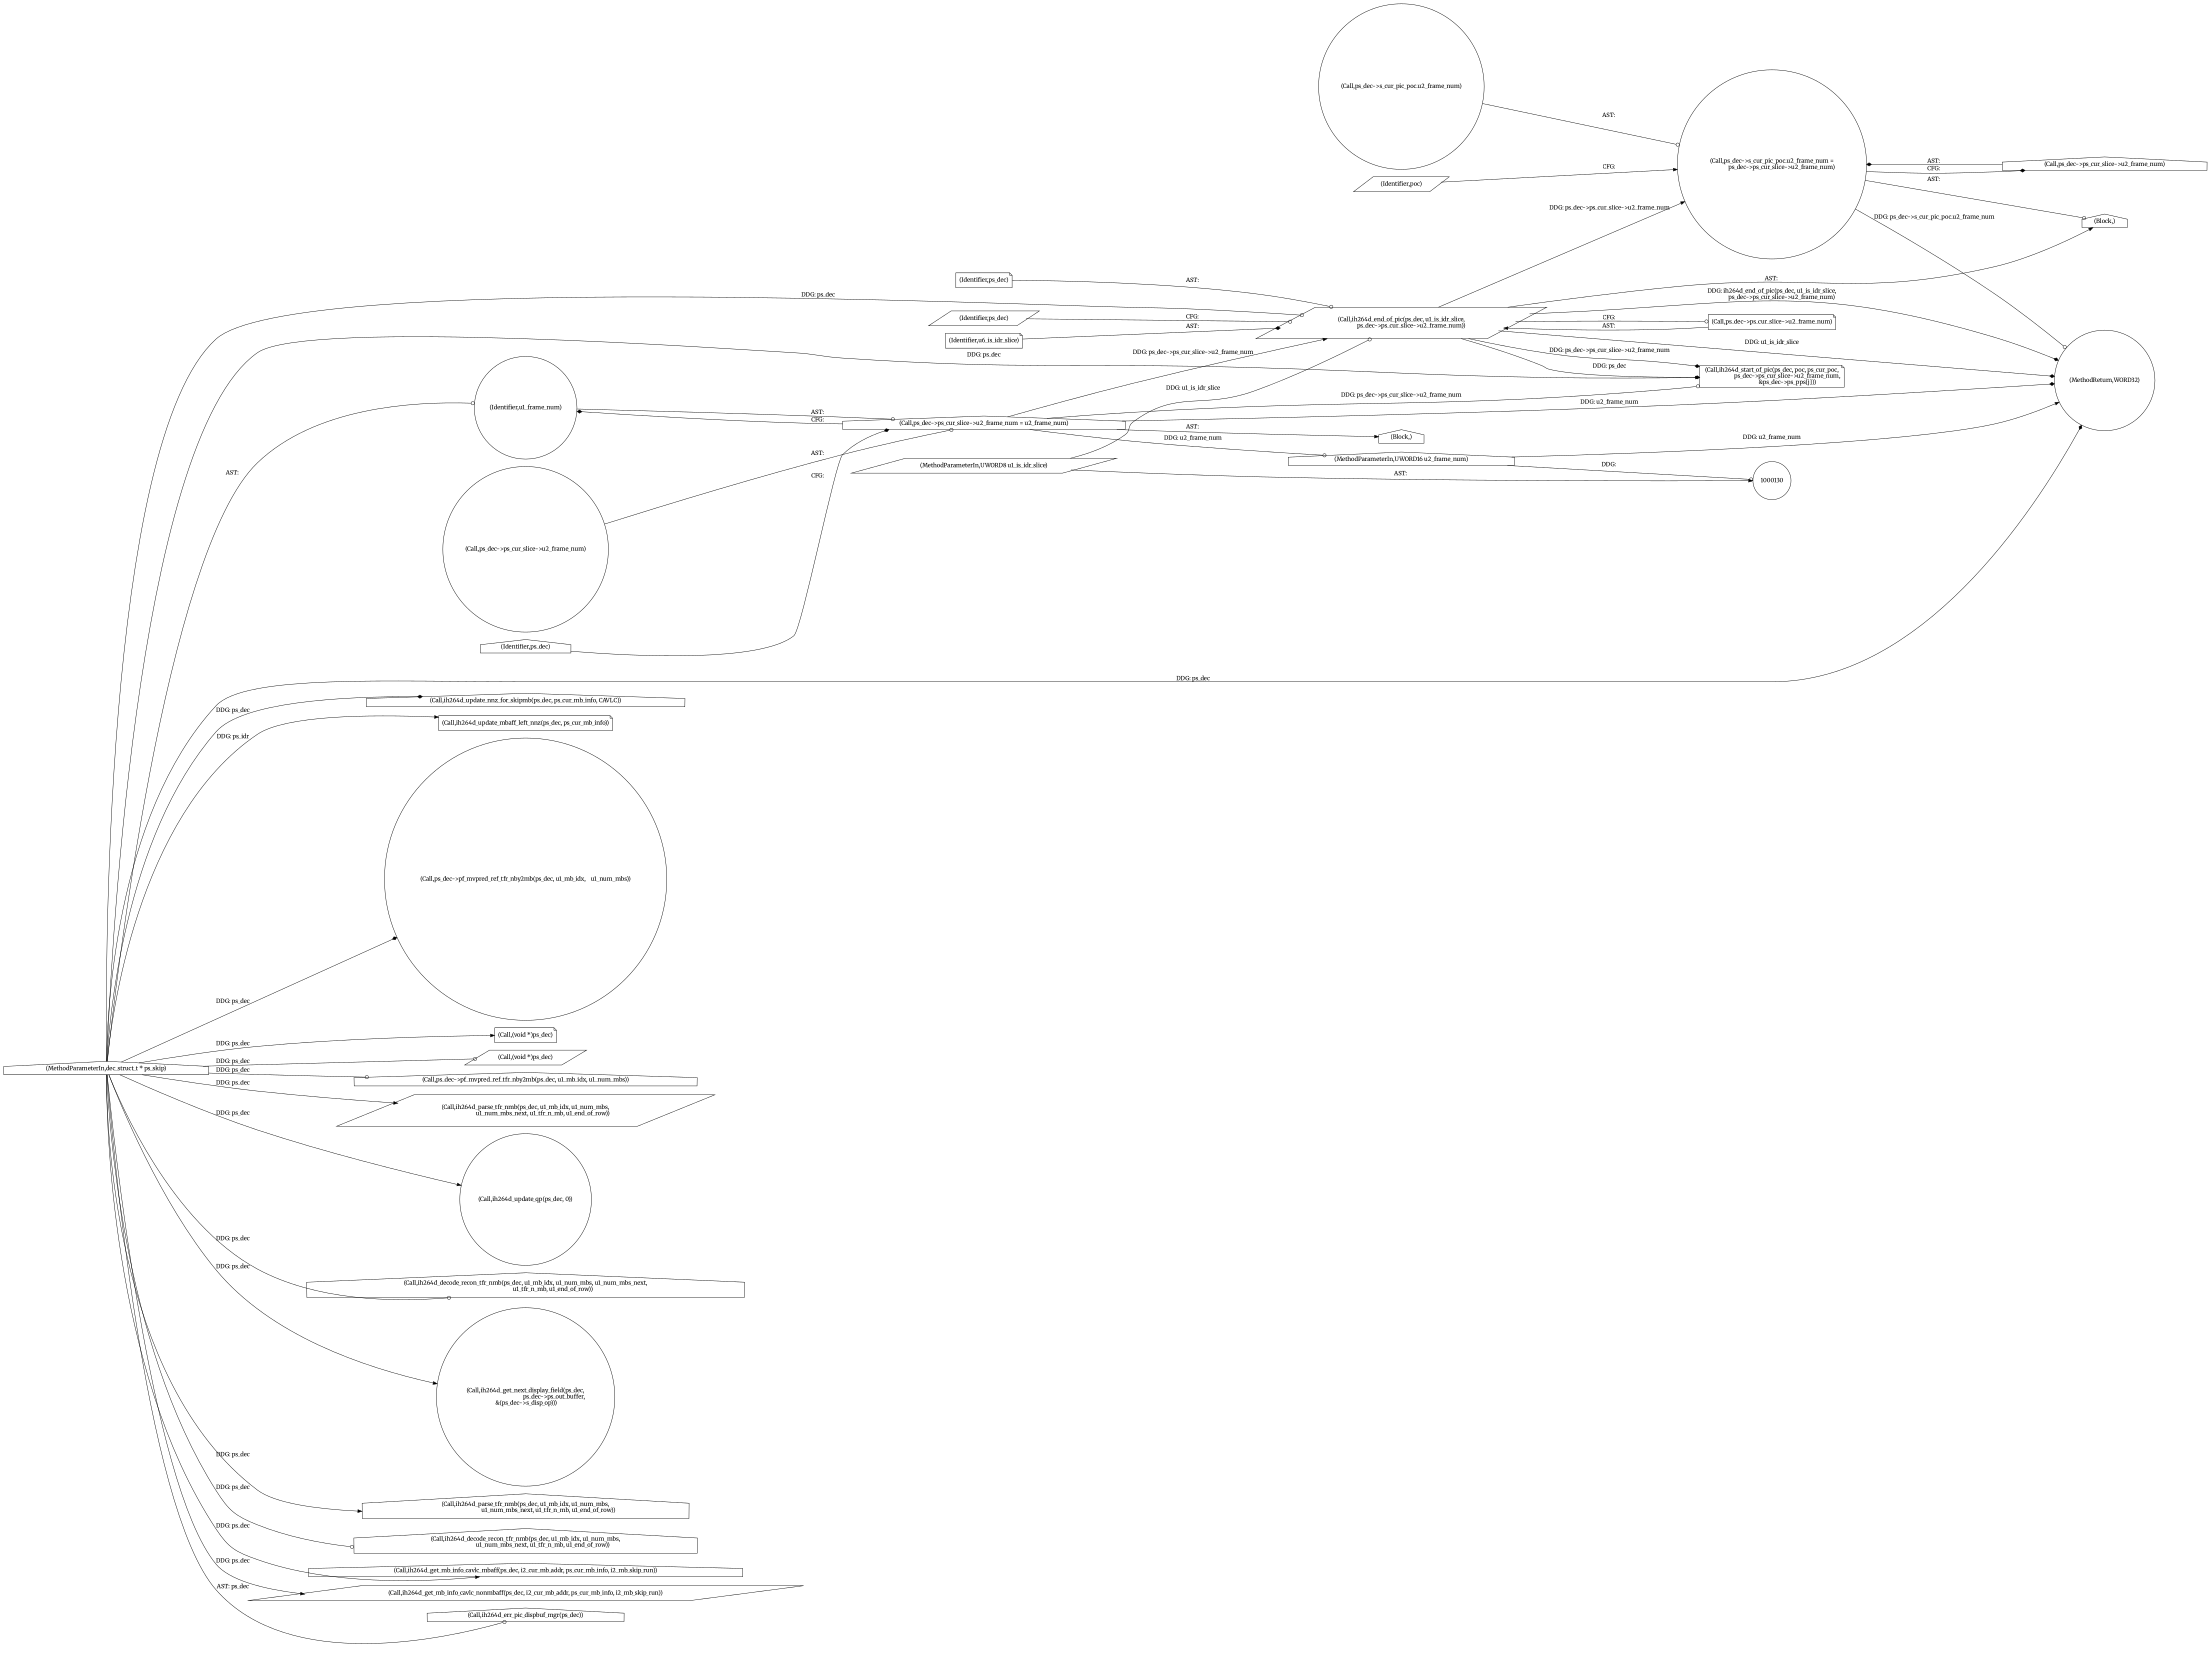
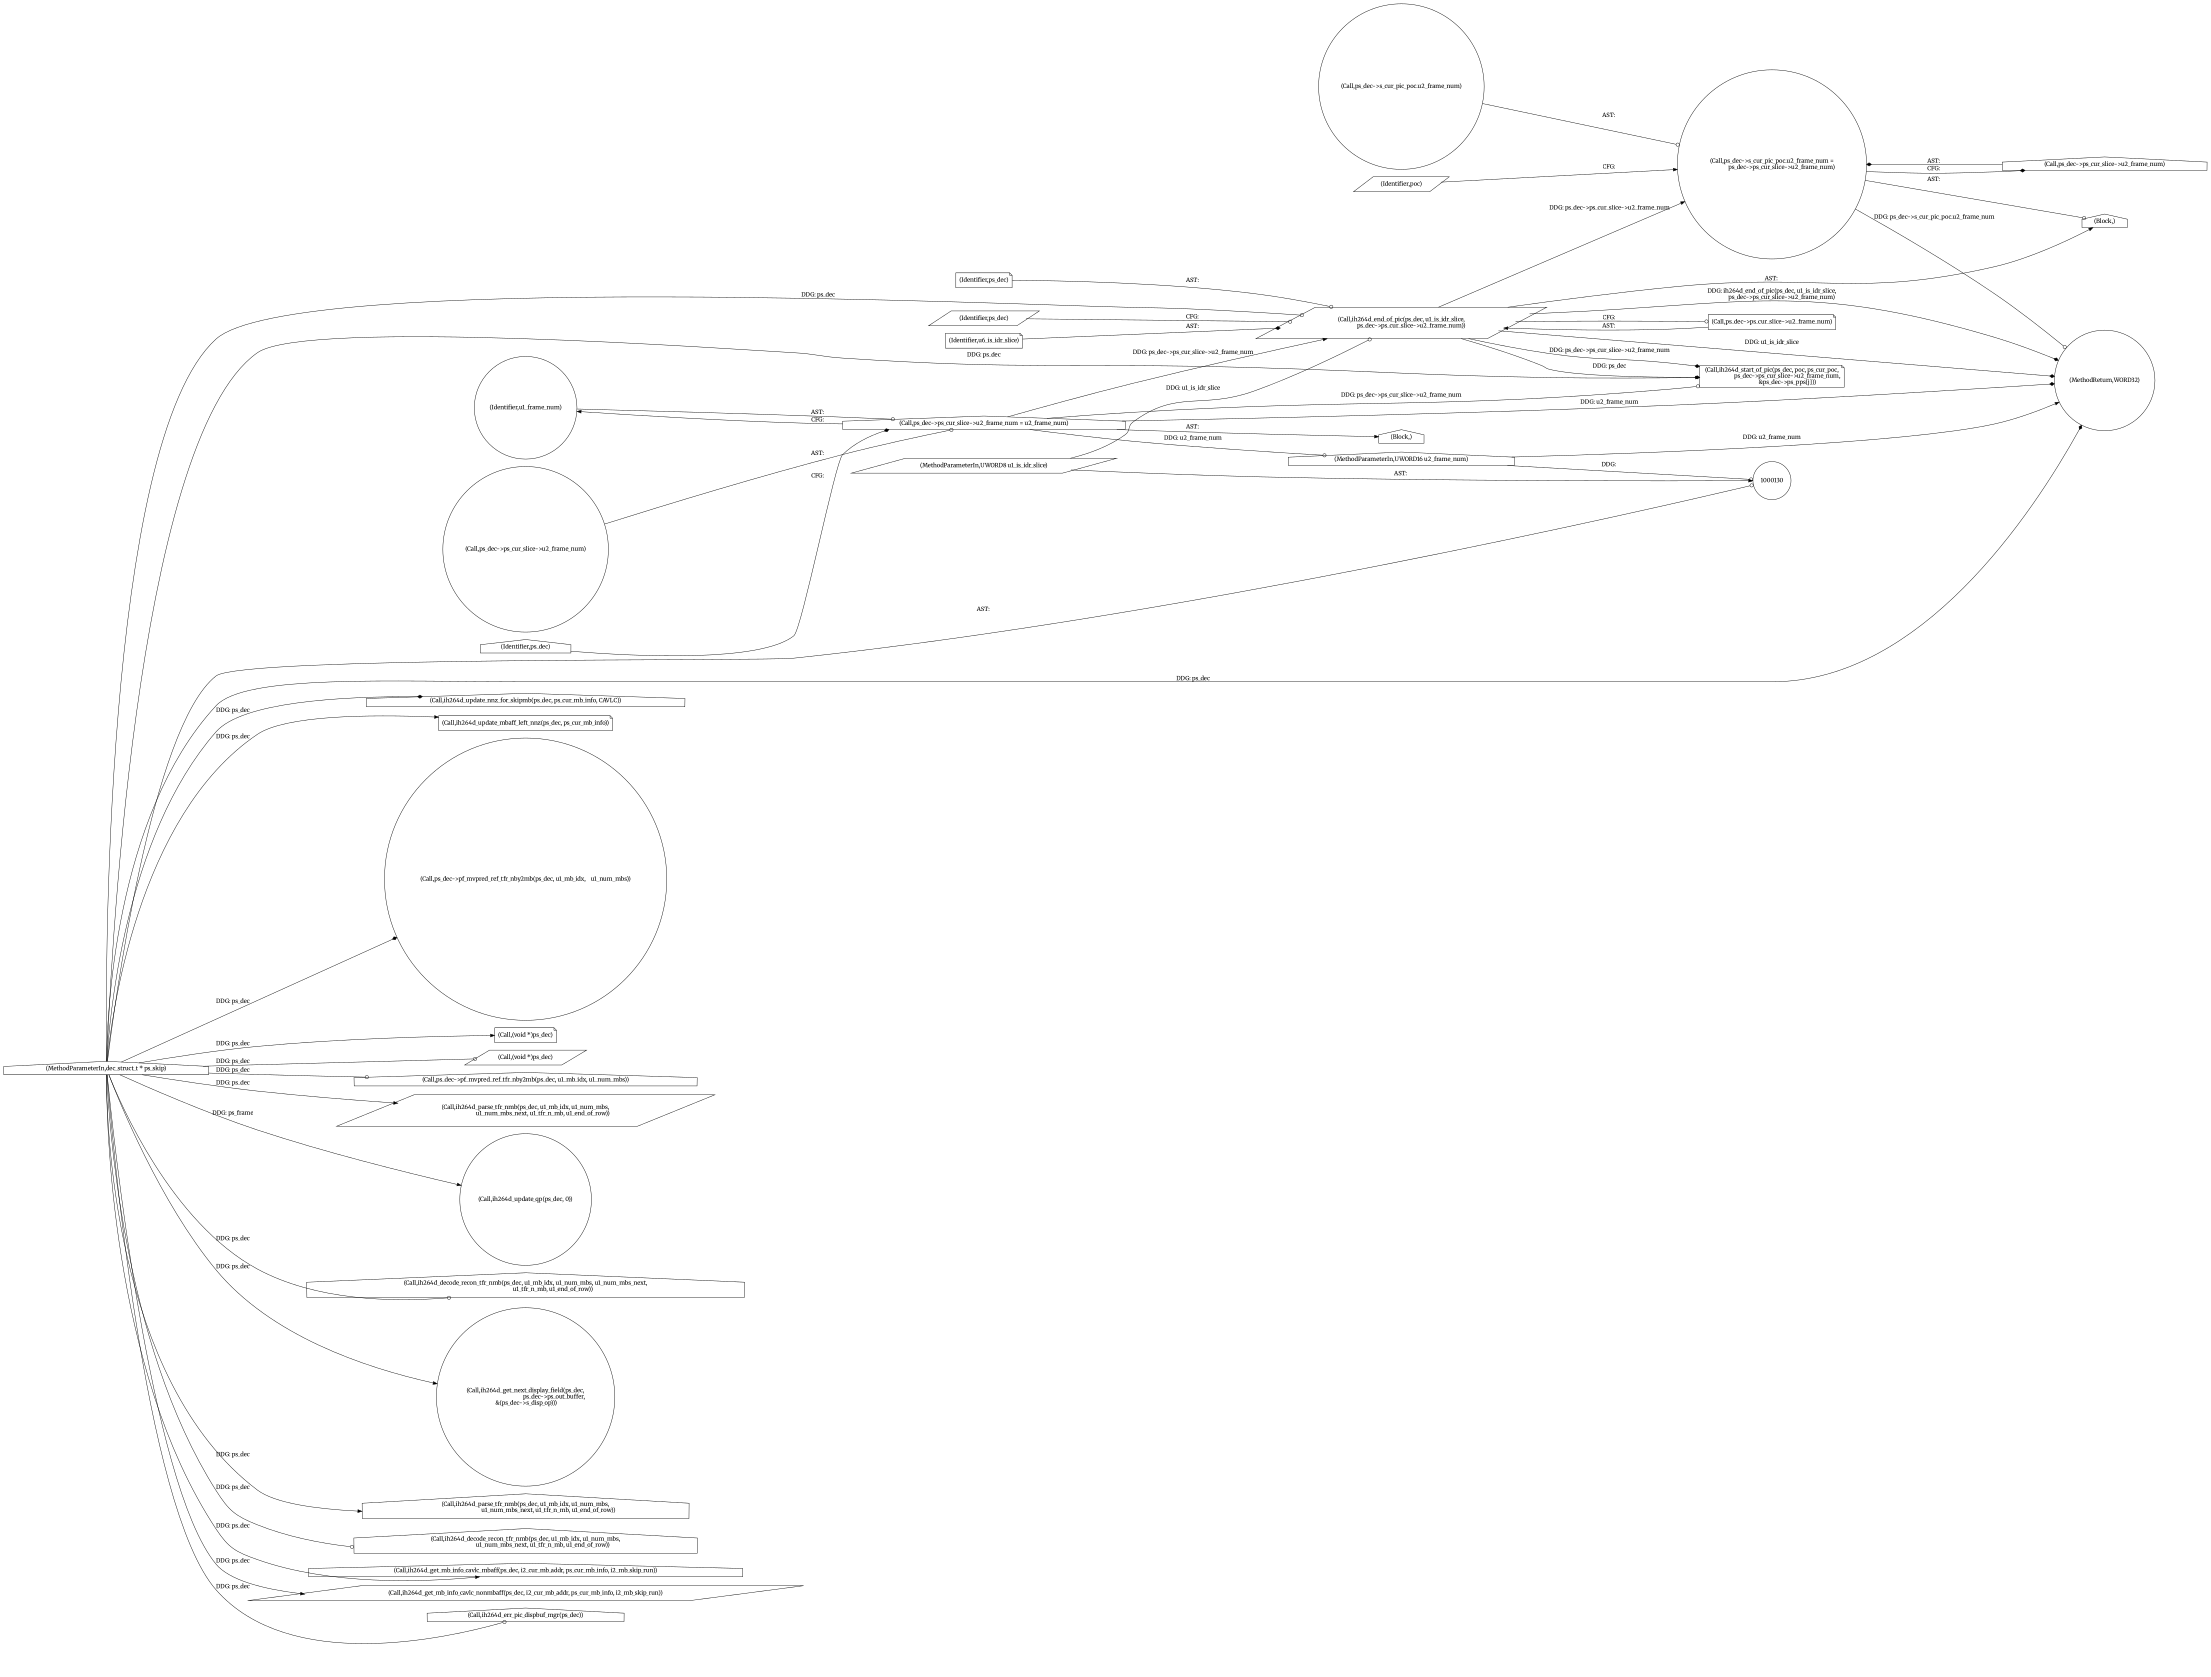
  digraph {
    fontname=Merriweather
    rankdir=LR
    node [fontname=Merriweather shape=house]
    edge [arrowhead=odot fontname=Merriweather]
    n1 [label="(Call,ps_dec->s_cur_pic_poc.u2_frame_num =\n                ps_dec->ps_cur_slice->u2_frame_num)" shape=circle]
    n2 [label="(Call,ps_dec->ps_cur_slice->u2_frame_num)"]
    n3 [label="(Block,)"]
    n4 [label="(MethodReturn,WORD32)" shape=circle]
    n5 [label="(Call,ih264d_end_of_pic(ps_dec, u1_is_idr_slice,\n                ps_dec->ps_cur_slice->u2_frame_num))" shape=parallelogram]
    n6 [label="(Call,ps_dec->ps_cur_slice->u2_frame_num)" shape=note]
    n7 [label="(Call,ih264d_start_of_pic(ps_dec, poc, ps_cur_poc,\n                         ps_dec->ps_cur_slice->u2_frame_num,\n                         &ps_dec->ps_pps[j]))" shape=note]
    n8 [label="(MethodParameterIn,dec_struct_t * ps_skip)"]
    n9 [label="(Call,ih264d_update_nnz_for_skipmb(ps_dec, ps_cur_mb_info, CAVLC))"]
    n10 [label="(Call,ih264d_update_mbaff_left_nnz(ps_dec, ps_cur_mb_info))" shape=note]
    n11 [label="(Call,ps_dec->pf_mvpred_ref_tfr_nby2mb(ps_dec, u1_mb_idx,    u1_num_mbs))" shape=circle]
    n12 [label="(Call,(void *)ps_dec)" shape=note]
    n13 [label="(Call,(void *)ps_dec)" shape=parallelogram]
    n14 [label="(Call,ps_dec->pf_mvpred_ref_tfr_nby2mb(ps_dec, u1_mb_idx, u1_num_mbs))"]
    n15 [label="(Call,ih264d_parse_tfr_nmb(ps_dec, u1_mb_idx, u1_num_mbs,\n                            u1_num_mbs_next, u1_tfr_n_mb, u1_end_of_row))" shape=parallelogram]
    n16 [label="(Call,ih264d_update_qp(ps_dec, 0))" shape=circle]
    n17 [label="(Call,ih264d_decode_recon_tfr_nmb(ps_dec, u1_mb_idx, u1_num_mbs, u1_num_mbs_next,\n                                            u1_tfr_n_mb, u1_end_of_row))"]
    n18 [label="(Call,ih264d_get_next_display_field(ps_dec,\n                                              ps_dec->ps_out_buffer,\n &(ps_dec->s_disp_op)))" shape=circle]
    n19 [label="(Call,ih264d_parse_tfr_nmb(ps_dec, u1_mb_idx, u1_num_mbs,\n                                     u1_num_mbs_next, u1_tfr_n_mb, u1_end_of_row))"]
    n20 [label="(Call,ih264d_decode_recon_tfr_nmb(ps_dec, u1_mb_idx, u1_num_mbs,\n                            u1_num_mbs_next, u1_tfr_n_mb, u1_end_of_row))"]
    n21 [label="(Call,ih264d_get_mb_info_cavlc_mbaff(ps_dec, i2_cur_mb_addr, ps_cur_mb_info, i2_mb_skip_run))"]
    n22 [label="(Call,ih264d_get_mb_info_cavlc_nonmbaff(ps_dec, i2_cur_mb_addr, ps_cur_mb_info, i2_mb_skip_run))" shape=parallelogram]
    n23 [label="(Call,ih264d_err_pic_dispbuf_mgr(ps_dec))"]
    1000130 [shape=circle]
    n25 [label="(MethodParameterIn,UWORD8 u1_is_idr_slice)" shape=parallelogram]
    n26 [label="(Call,ps_dec->ps_cur_slice->u2_frame_num = u2_frame_num)"]
    n27 [label="(Identifier,u1_frame_num)" shape=circle]
    n28 [label="(Block,)"]
    n29 [label="(MethodParameterIn,UWORD16 u2_frame_num)"]
    n30 [label="(Identifier,ps_dec)" shape=parallelogram]
    n31 [label="(Identifier,u6_is_idr_slice)" shape=note]
    n32 [label="(Identifier,ps_dec)" shape=note]
    n33 [label="(Call,ps_dec->ps_cur_slice->u2_frame_num)" shape=circle]
    n34 [label="(Identifier,poc)" shape=parallelogram]
    n35 [label="(Call,ps_dec->s_cur_pic_poc.u2_frame_num)" shape=circle]
    n36 [label="(Identifier,ps_dec)"]
    n1 -> n2 [arrowhead=diamond label="CFG: "]
    n1 -> n3 [label="AST: "]
    n1 -> n4 [label="DDG: ps_dec->s_cur_pic_poc.u2_frame_num"]
    n2 -> n1 [arrowhead=diamond label="AST: "]
    n5 -> n1 [arrowhead=normal label="DDG: ps_dec->ps_cur_slice->u2_frame_num"]
    n5 -> n3 [arrowhead=normal label="AST: "]
    n5 -> n4 [arrowhead=diamond label="DDG: ih264d_end_of_pic(ps_dec, u1_is_idr_slice,\n                ps_dec->ps_cur_slice->u2_frame_num)"]
    n5 -> n4 [arrowhead=diamond label="DDG: u1_is_idr_slice"]
    n5 -> n6 [label="CFG: "]
    n5 -> n7 [arrowhead=diamond label="DDG: ps_dec"]
    n5 -> n7 [arrowhead=diamond label="DDG: ps_dec->ps_cur_slice->u2_frame_num"]
    n6 -> n5 [arrowhead=normal label="AST: "]
    n8 -> n4 [arrowhead=diamond label="DDG: ps_dec"]
    n8 -> n5 [label="DDG: ps_dec"]
    n8 -> n7 [arrowhead=normal label="DDG: ps_dec"]
    n8 -> n9 [arrowhead=diamond label="DDG: ps_dec"]
-   n8 -> n10 [arrowhead=normal label="DDG: ps_idr"]
+   n8 -> n10 [arrowhead=normal label="DDG: ps_dec"]
    n8 -> n11 [arrowhead=diamond label="DDG: ps_dec"]
    n8 -> n12 [arrowhead=normal label="DDG: ps_dec"]
    n8 -> n13 [label="DDG: ps_dec"]
    n8 -> n14 [label="DDG: ps_dec"]
    n8 -> n15 [arrowhead=normal label="DDG: ps_dec"]
-   n8 -> n16 [arrowhead=normal label="DDG: ps_dec"]
+   n8 -> n16 [arrowhead=normal label="DDG: ps_frame"]
    n8 -> n17 [label="DDG: ps_dec"]
    n8 -> n18 [arrowhead=normal label="DDG: ps_dec"]
    n8 -> n19 [arrowhead=normal label="DDG: ps_dec"]
    n8 -> n20 [label="DDG: ps_dec"]
    n8 -> n21 [arrowhead=normal label="DDG: ps_dec"]
    n8 -> n22 [arrowhead=normal label="DDG: ps_dec"]
-   n8 -> n23 [label="AST: ps_dec"]
-   n8 -> n27 [label="AST: "]
+   n8 -> n23 [label="DDG: ps_dec"]
+   n8 -> 1000130 [label="AST: "]
    n25 -> n5 [label="DDG: u1_is_idr_slice"]
    n25 -> 1000130 [arrowhead=normal label="AST: "]
    n26 -> n4 [arrowhead=diamond label="DDG: u2_frame_num"]
    n26 -> n5 [arrowhead=normal label="DDG: ps_dec->ps_cur_slice->u2_frame_num"]
    n26 -> n7 [label="DDG: ps_dec->ps_cur_slice->u2_frame_num"]
-   n26 -> n27 [arrowhead=diamond label="CFG: "]
+   n26 -> n27 [arrowhead=normal label="CFG: "]
    n26 -> n28 [arrowhead=normal label="AST: "]
    n26 -> n29 [label="DDG: u2_frame_num"]
    n27 -> n26 [label="AST: "]
    n29 -> n4 [arrowhead=normal label="DDG: u2_frame_num"]
    n29 -> 1000130 [label="DDG: "]
    n30 -> n5 [label="CFG: "]
    n31 -> n5 [arrowhead=diamond label="AST: "]
    n32 -> n5 [label="AST: "]
    n33 -> n26 [label="AST: "]
    n34 -> n1 [arrowhead=normal label="CFG: "]
    n35 -> n1 [label="AST: "]
    n36 -> n26 [arrowhead=diamond label="CFG: "]
  }
